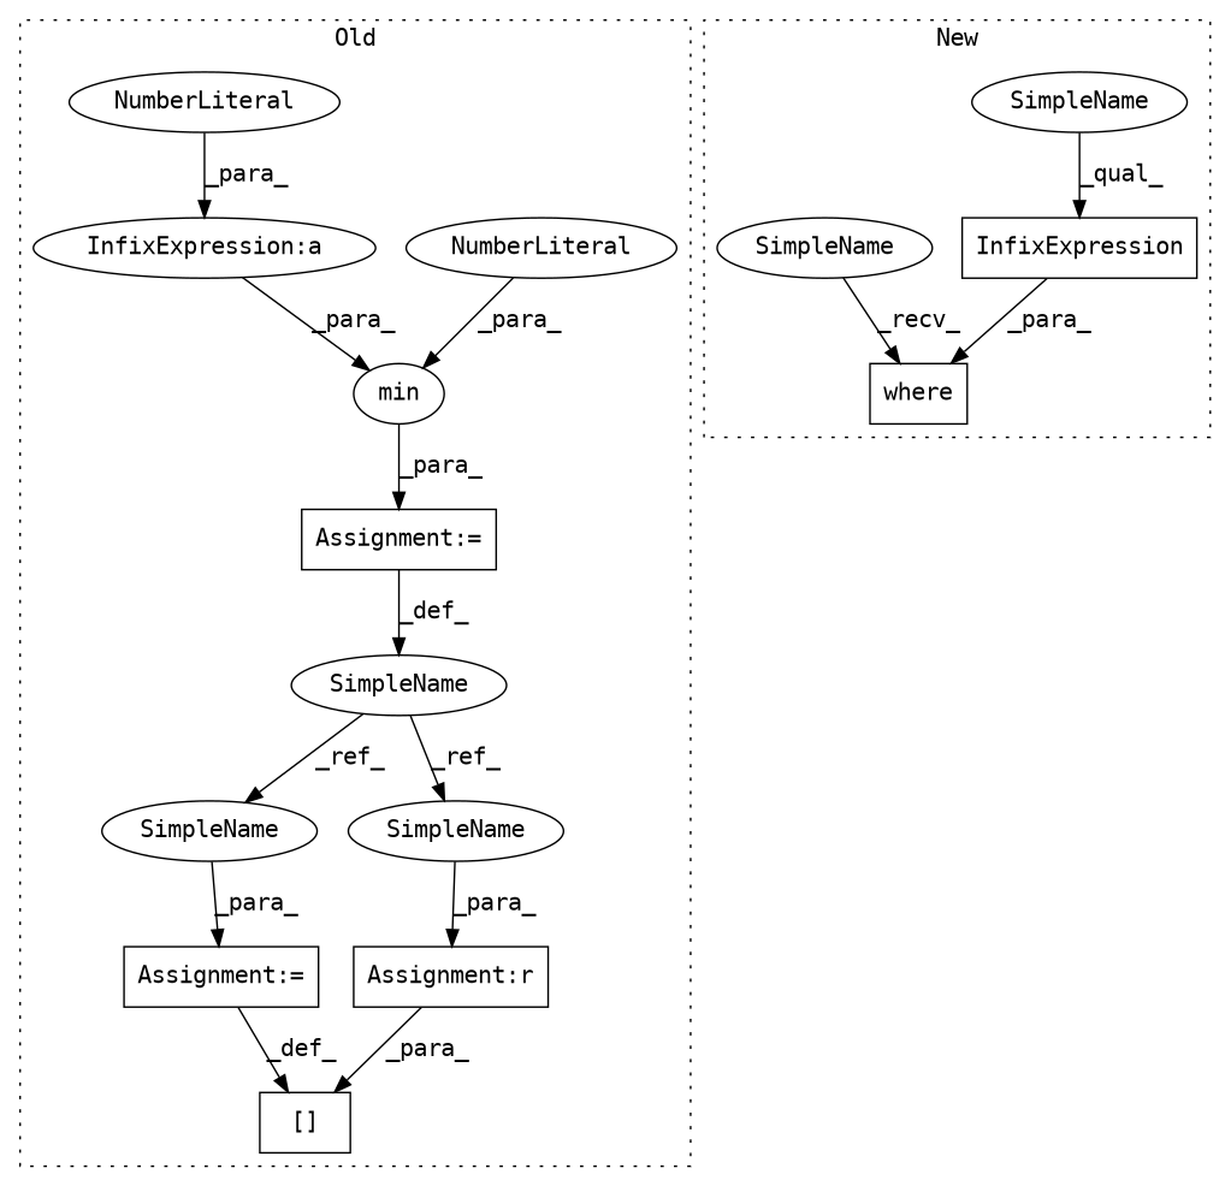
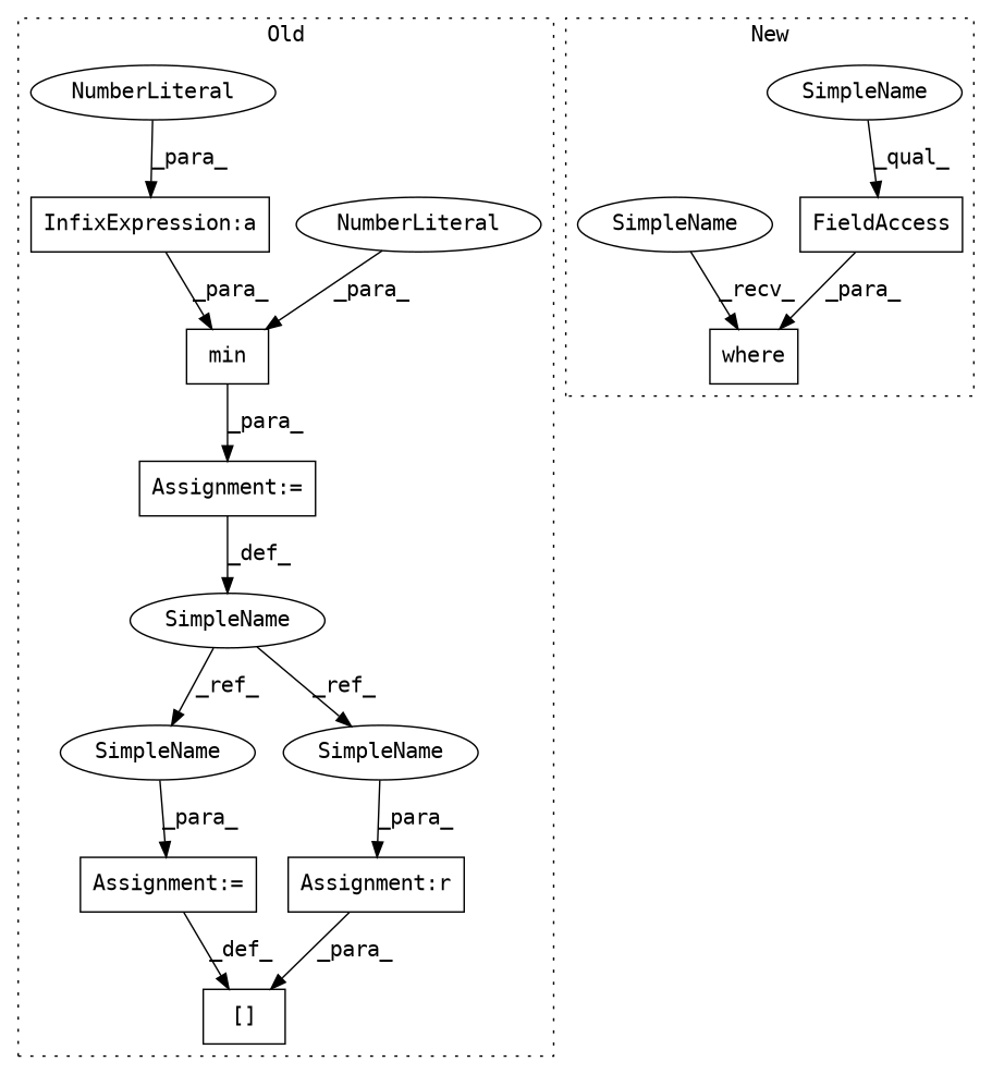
  digraph {
    fontname="DejaVu Sans Mono"
    node [a=42 fontname="DejaVu Sans Mono" l=5 s=45804 shape=box]
    edge [fontname="DejaVu Sans Mono"]
-   n1 [a=32 l="4,1" label=min s="42147,42178" shape=ellipse]
-   n2 [a=27 l=3 label="InfixExpression:a" s=42172 shape=ellipse]
+   n1 [a=32 l="4,1" label=min s="42147,42178"]
+   n2 [a=27 l=3 label="InfixExpression:a" s=42172]
    n3 [a=34 l=3 label=NumberLiteral s=42151 shape=ellipse]
    n4 [a=34 l=3 label=NumberLiteral s=42175 shape=ellipse]
    n5 [a=2 l="17,1" label="[]" s="42241,42284"]
    n6 [a=27 l=3 label="Assignment:r" s=42275]
    n7 [label=SimpleName s=42141 shape=ellipse]
    n8 [a=7 l=1 label="Assignment:=" s=42285]
    n9 [a=7 l=1 label="Assignment:=" s=42146]
    n10 [label=SimpleName s=42286 shape=ellipse]
    n11 [label=SimpleName s=42278 shape=ellipse]
    n12 [a=32 l="6,1" label=where s="45788,45813"]
-   n13 [a=22 l=9 label=InfixExpression]
+   n13 [a=22 l=9 label=FieldAccess]
    n14 [label=SimpleName shape=ellipse]
    n15 [label=SimpleName s=45782 shape=ellipse]
    subgraph cluster_1 {
      label=Old
      style=dotted
      n1
      n2
      n3
      n4
      n5
      n6
      n7
      n8
      n9
      n10
      n11
    }
    subgraph cluster_2 {
      label=New
      style=dotted
      n12
      n13
      n14
      n15
    }
    n1 -> n9 [label=_para_]
    n2 -> n1 [label=_para_]
    n3 -> n1 [label=_para_]
    n4 -> n2 [label=_para_]
    n6 -> n5 [label=_para_]
    n7 -> n10 [label=_ref_]
    n7 -> n11 [label=_ref_]
    n8 -> n5 [label=_def_]
    n9 -> n7 [label=_def_]
    n10 -> n8 [label=_para_]
    n11 -> n6 [label=_para_]
    n13 -> n12 [label=_para_]
    n14 -> n13 [label=_qual_]
    n15 -> n12 [label=_recv_]
  }
